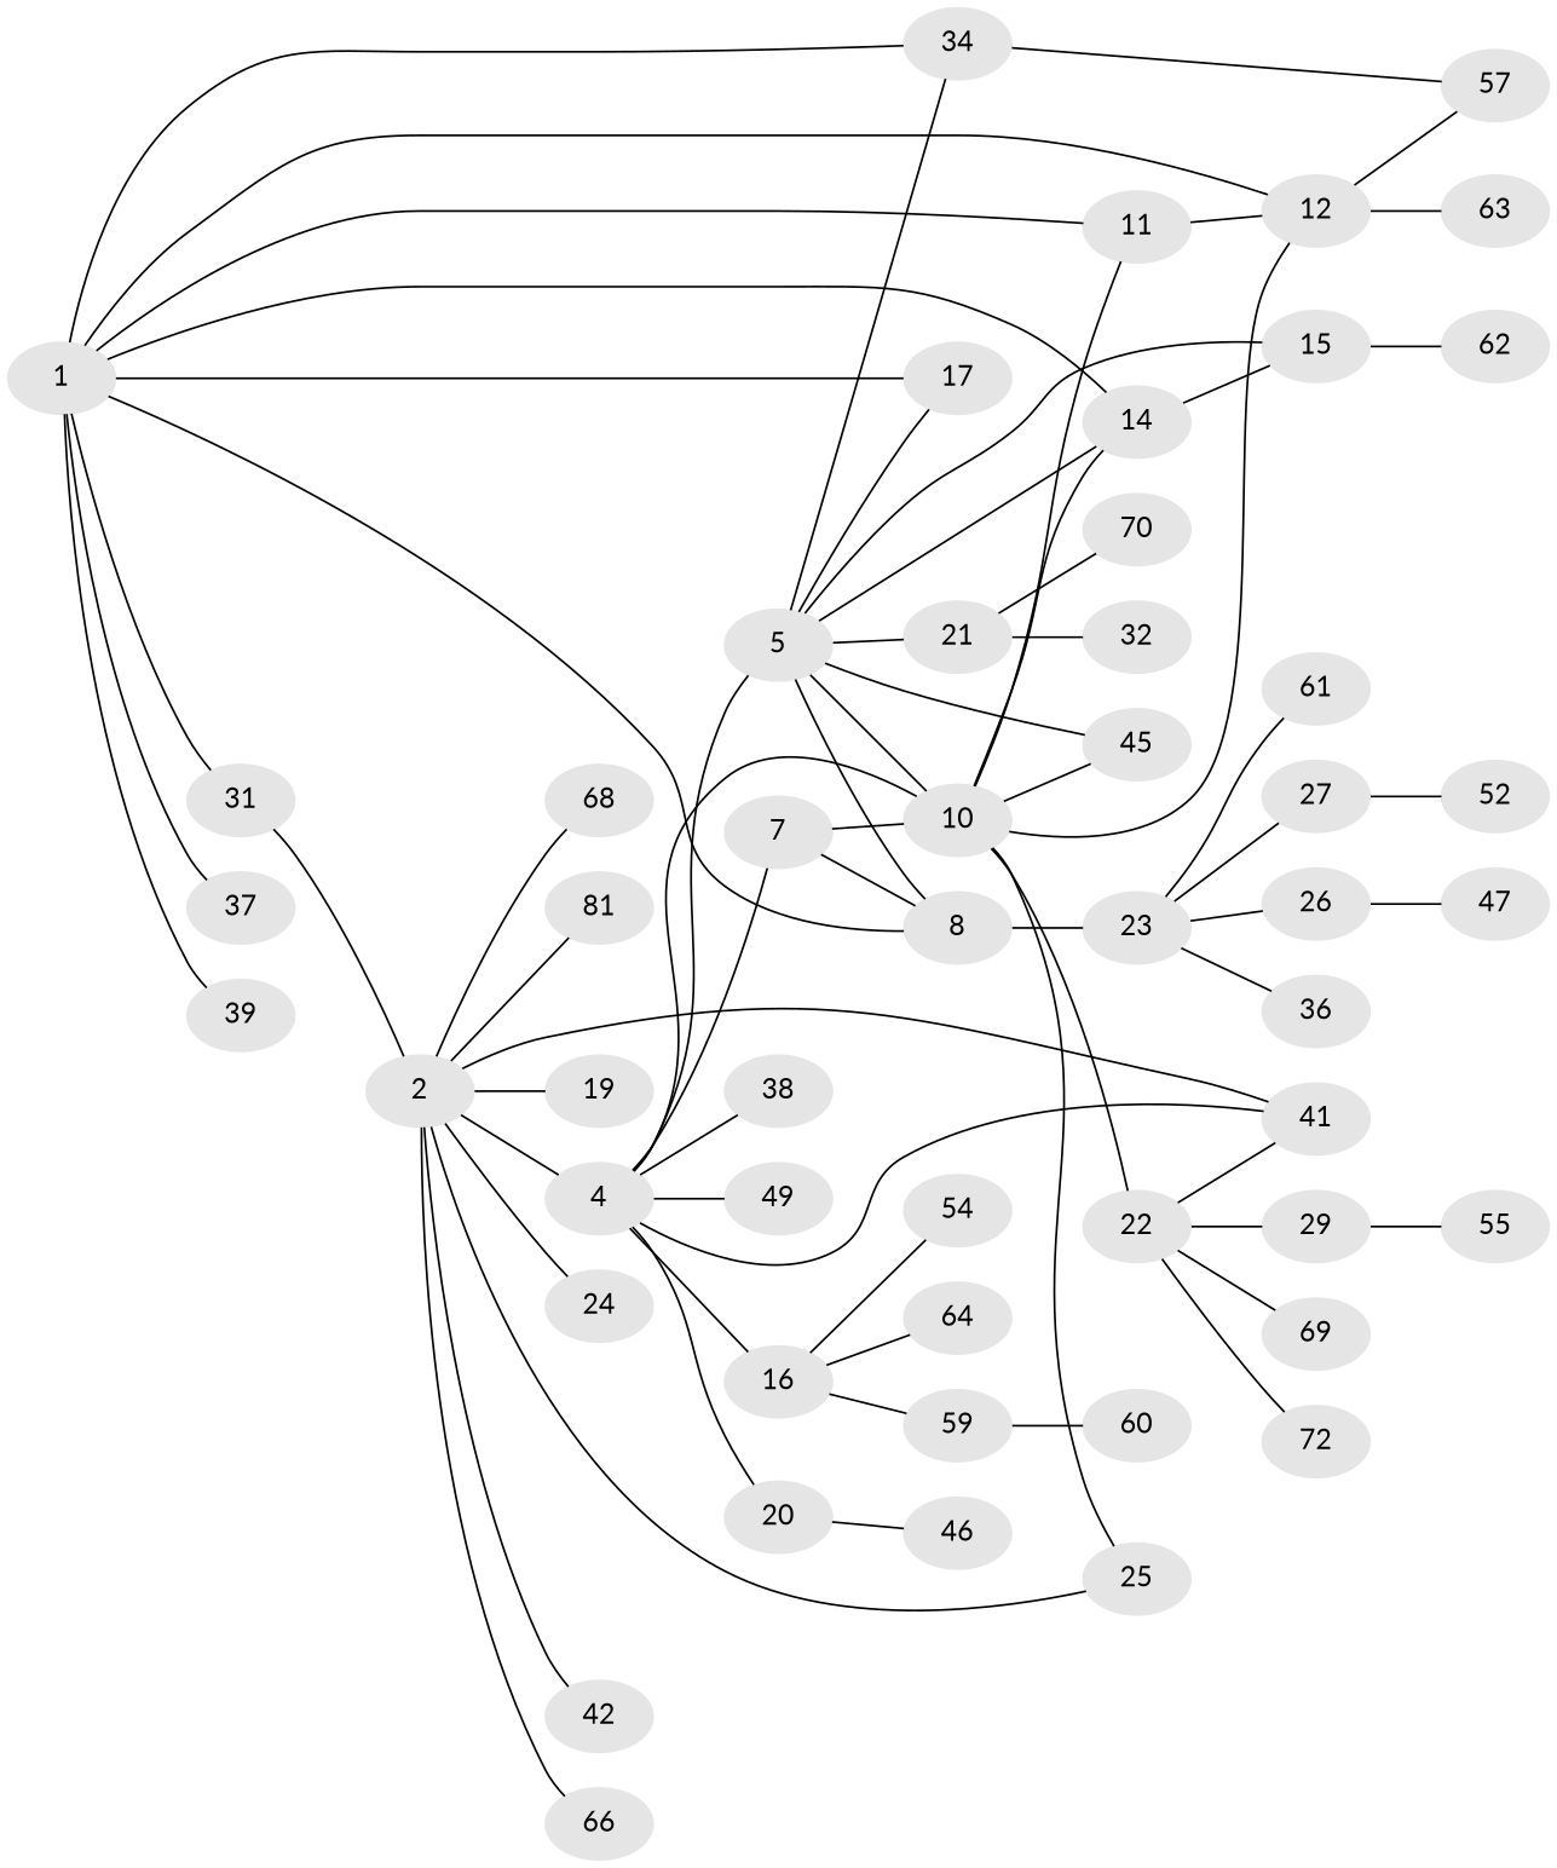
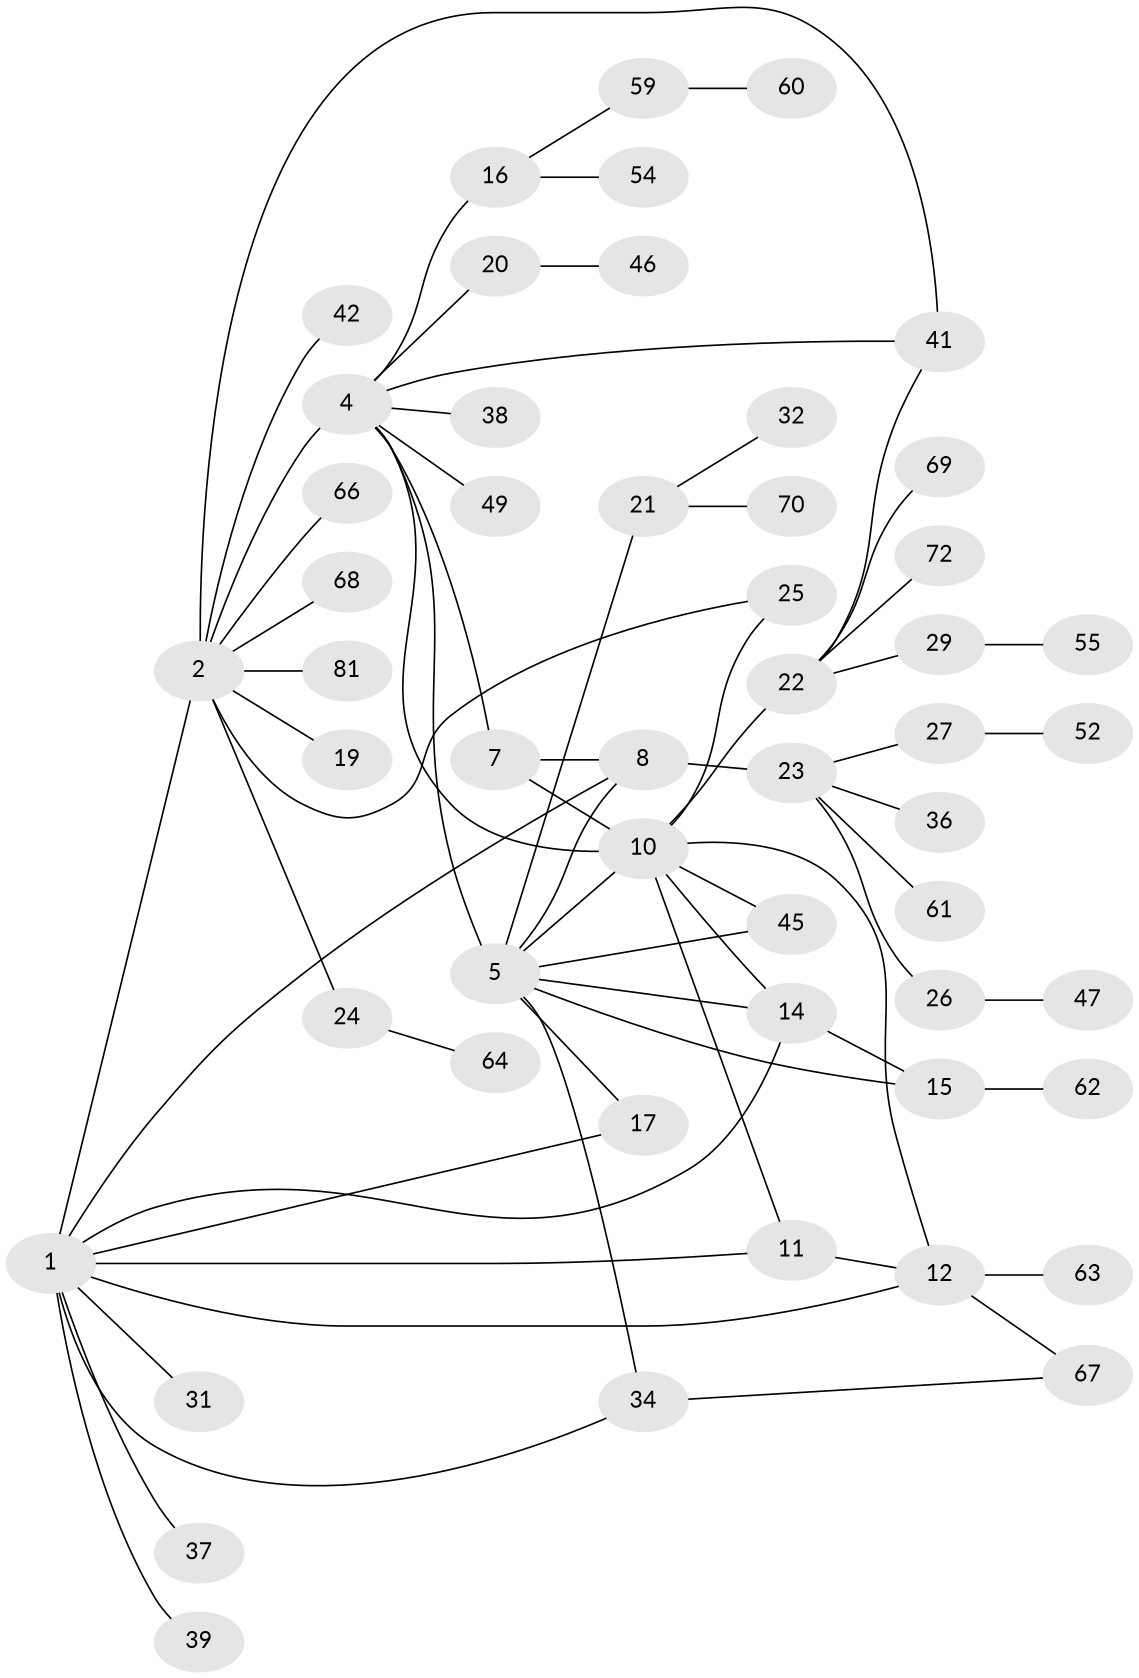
  graph {
    fontname=Lato
    rankdir=LR
    node [color=gray90 fontname=Lato style=filled]
    edge [fontname=Lato]
    1 [super="+3"]
    2 [super="+58"]
    8 [super="+9"]
    11
    12 [super="+50"]
    14 [super="+35"]
    17
    31
    34 [super="+57"]
    37
    39
    4 [super="+6"]
    19
    24
    25 [super="+40"]
    41
    42
    66
    68
    n20 [label=81]
    23 [super="+30"]
    63
-   67 [label=57]
+   67
    15 [super="+28"]
    5 [super="+13"]
    7 [super="+43"]
    10 [super="+53"]
    16 [super="+18"]
    20 [super="+48"]
    38
    49
    21 [super="+65"]
    45 [super="+56"]
    22 [super="+44"]
    54
    59
    64
    46
    62
    32
    70
    26
    27
    36
    61
    29 [super="+51"]
    69
    72
    60
    55
    47
    52
-   31 -- 2 [weight=2]
+   1 -- 2 [weight=2]
    1 -- 8
    1 -- 11
    1 -- 12
    1 -- 14
    1 -- 17
    1 -- 31
    1 -- 34
    1 -- 37
    1 -- 39
    2 -- 4
    2 -- 19
    2 -- 24
    2 -- 25
    2 -- 41
    2 -- 42
    2 -- 66
    2 -- 68
    2 -- n20
    8 -- 23
    11 -- 12
    12 -- 63
    12 -- 67
    14 -- 15
    34 -- 67
    4 -- 41
    4 -- 5 [weight=2]
    4 -- 7
    4 -- 10
    4 -- 16
    4 -- 20
    4 -- 38
    4 -- 49
    23 -- 26
    23 -- 27
    23 -- 36
    23 -- 61
    15 -- 62
    5 -- 8
    5 -- 14
    5 -- 17
    5 -- 34
    5 -- 15
    5 -- 10
    5 -- 21
    5 -- 45
    7 -- 8 [weight=2]
    7 -- 10
    10 -- 11
    10 -- 12
    10 -- 14
    10 -- 25
    10 -- 45
    10 -- 22
    16 -- 54
    16 -- 59
-   16 -- 64
+   24 -- 64
    20 -- 46
    21 -- 32
    21 -- 70
    22 -- 41
    22 -- 29
    22 -- 69
    22 -- 72
    59 -- 60
    26 -- 47
    27 -- 52
    29 -- 55
  }
